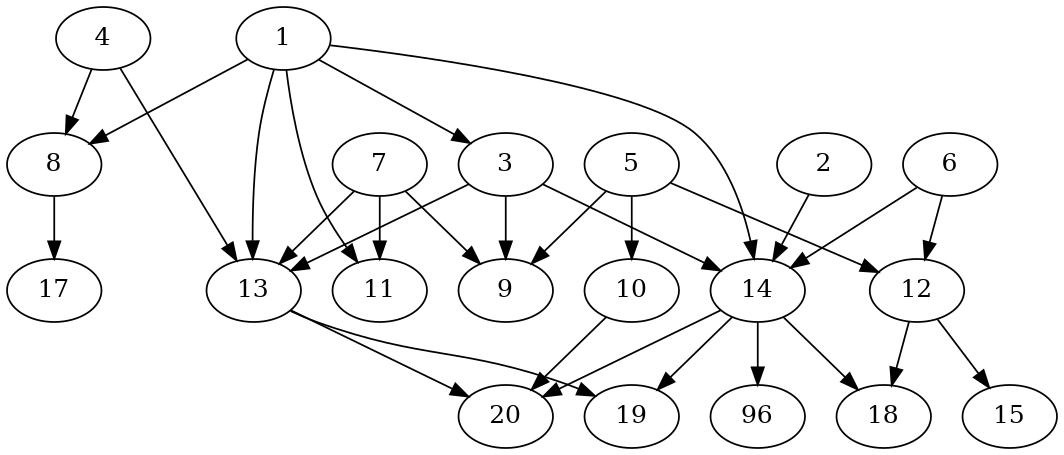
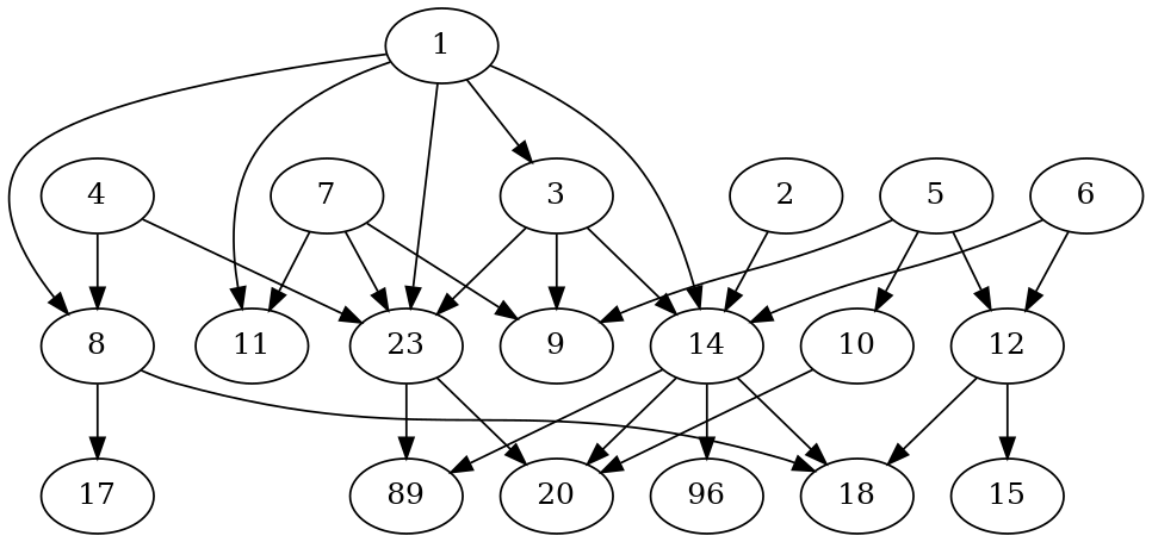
  digraph {
    node [alpha=0.02]
    1 [expect_size=35319808]
    8 [alpha=0.19 expect_size=24651776]
    11 [alpha=0.15 expect_size=29081600]
-   13 [alpha=0.11 expect_size=8339456]
+   13 [alpha=0.11 expect_size=8339456 label=23]
    14 [alpha=0.12 expect_size=7625728]
    3 [alpha=0.20 expect_size=17024000]
    17 [alpha=0.00 expect_size=21248000]
    18 [alpha=0.01 expect_size=40134656]
    9 [alpha=0.03 expect_size=24535040]
    20 [alpha=0.12 expect_size=44068864]
-   19 [alpha=0.18 expect_size=37516288]
+   19 [alpha=0.18 expect_size=37516288 label=89]
    n12 [expect_size=17069056 label=96]
    2 [alpha=0.09 expect_size=44904448]
    4 [alpha=0.19 expect_size=42909696]
    5 [alpha=0.05 expect_size=13324288]
    10 [alpha=0.19 expect_size=40722432]
    12 [alpha=0.16 expect_size=34007040]
    15 [alpha=0.17 expect_size=51536896]
    6 [expect_size=36623360]
    7 [alpha=0.08 expect_size=13845504]
    1 -> 8
    1 -> 11
    1 -> 13
    1 -> 14
    1 -> 3
    8 -> 17
+   8 -> 18
    13 -> 20
    13 -> 19
    14 -> 18
    14 -> 20
    14 -> 19
    14 -> n12
    3 -> 13
    3 -> 14
    3 -> 9
    2 -> 14
    4 -> 8
    4 -> 13
    5 -> 9
    5 -> 10
    5 -> 12
    10 -> 20
    12 -> 18
    12 -> 15
    6 -> 14
    6 -> 12
    7 -> 11
    7 -> 13
    7 -> 9
  }
